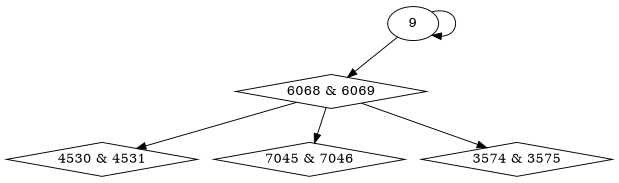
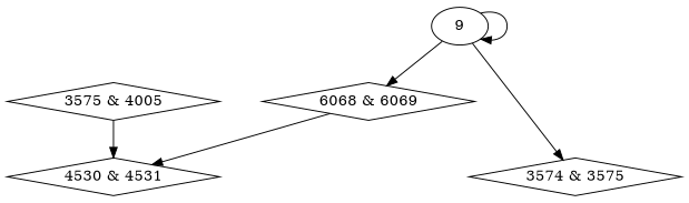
  digraph {
    node [shape=diamond]
    n1 [label="3574 & 3575"]
+   n2 [label="3575 & 4005"]
    n3 [label="4530 & 4531"]
    n4 [label="6068 & 6069"]
-   n5 [label="7045 & 7046"]
    n6 [label=9 shape=""]
-   n4 -> n1
+   n2 -> n3
+   n6 -> n1
    n4 -> n3
-   n4 -> n5
    n6 -> n4
    n6 -> n6
  }
